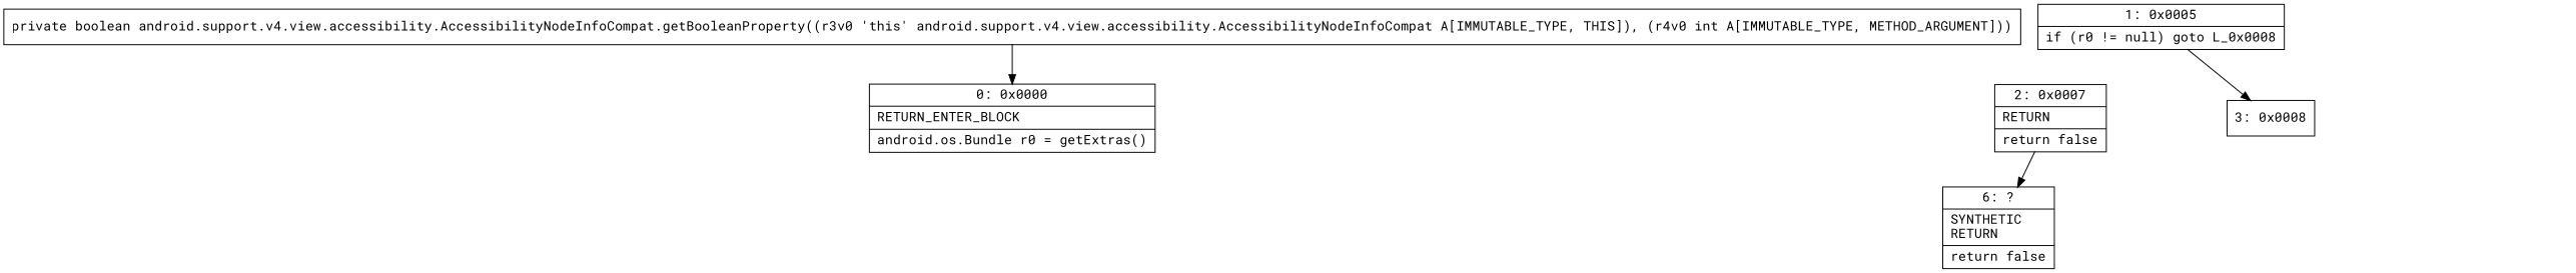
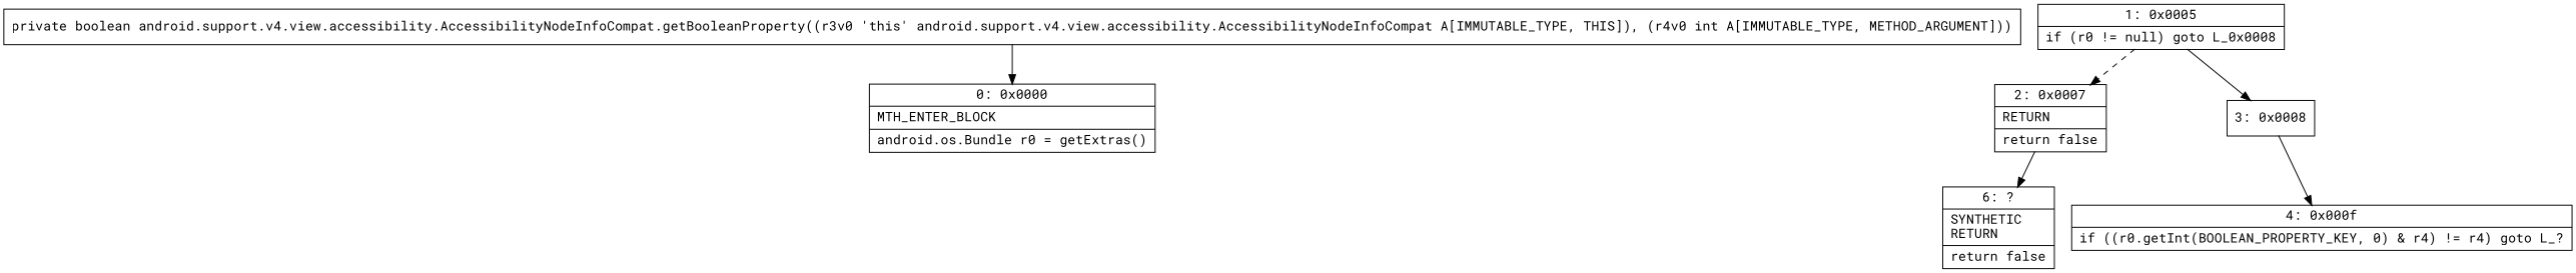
  digraph {
    fontname="Roboto Mono"
    node [fontname="Roboto Mono" shape=record]
    edge [fontname="Roboto Mono"]
-   n1 [label="{0\:\ 0x0000|RETURN_ENTER_BLOCK\l|android.os.Bundle r0 = getExtras()\l}"]
+   n1 [label="{0\:\ 0x0000|MTH_ENTER_BLOCK\l|android.os.Bundle r0 = getExtras()\l}"]
    n2 [label="{1\:\ 0x0005|if (r0 != null) goto L_0x0008\l}"]
    n3 [label="{2\:\ 0x0007|RETURN\l|return false\l}"]
    n4 [label="{3\:\ 0x0008}"]
    n5 [label="{6\:\ ?|SYNTHETIC\lRETURN\l|return false\l}"]
+   n6 [label="{4\:\ 0x000f|if ((r0.getInt(BOOLEAN_PROPERTY_KEY, 0) & r4) != r4) goto L_?\l}"]
    n7 [label="{private boolean android.support.v4.view.accessibility.AccessibilityNodeInfoCompat.getBooleanProperty((r3v0 'this' android.support.v4.view.accessibility.AccessibilityNodeInfoCompat A[IMMUTABLE_TYPE, THIS]), (r4v0 int A[IMMUTABLE_TYPE, METHOD_ARGUMENT])) }"]
+   n2 -> n3 [style=dashed]
    n2 -> n4
    n3 -> n5
+   n4 -> n6
    n7 -> n1
  }
